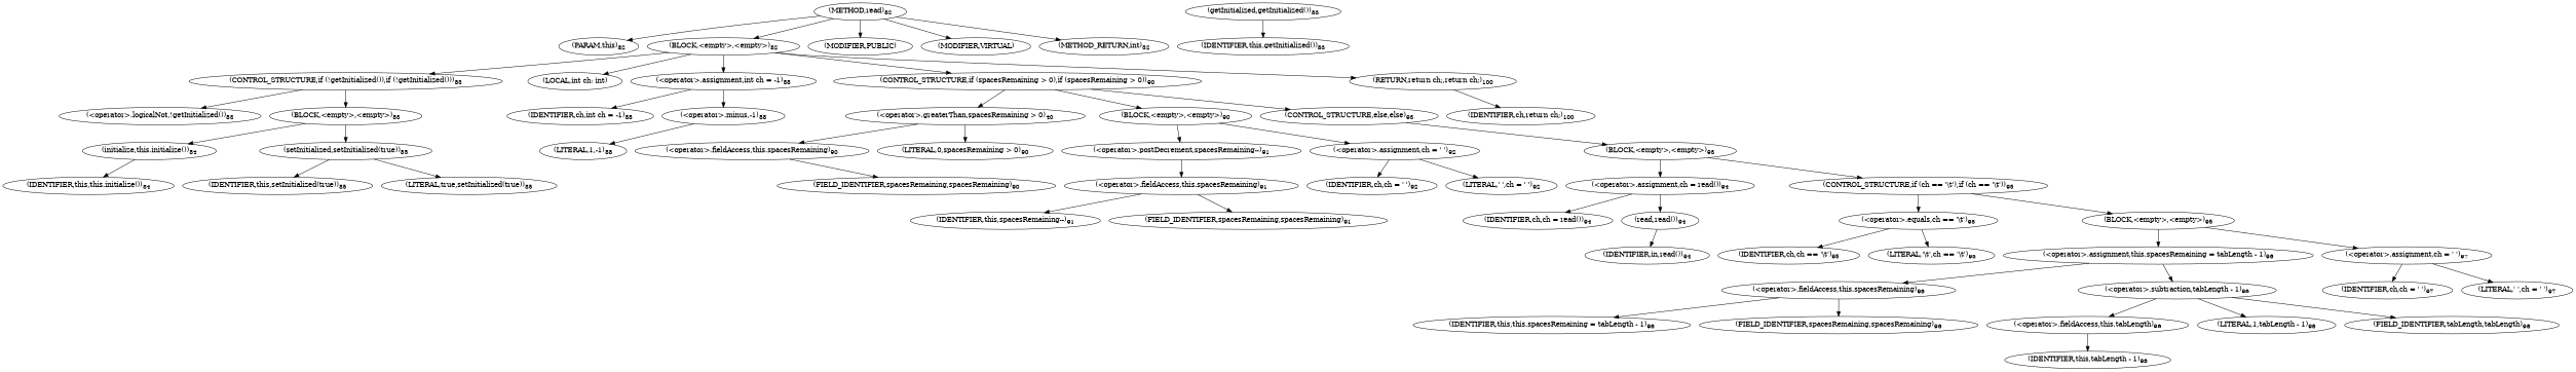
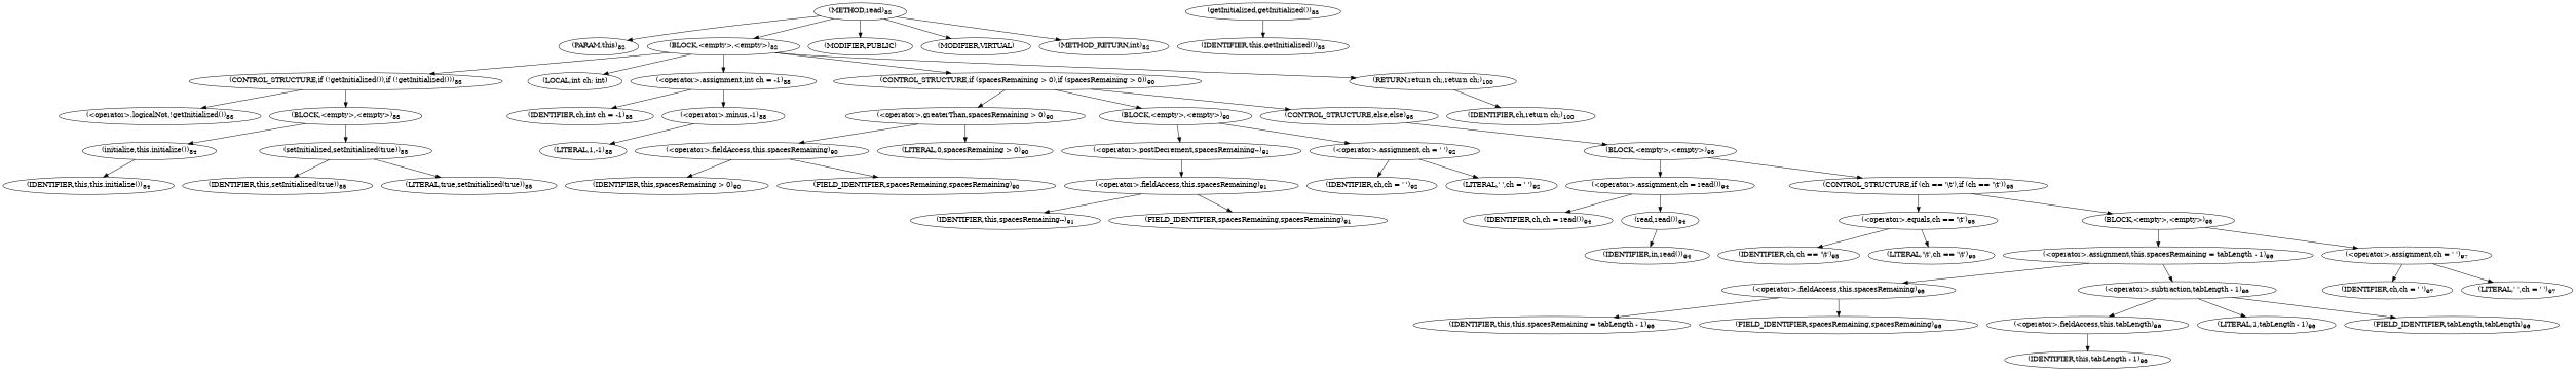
  digraph {
    n1 [label=<(METHOD,read)<SUB>82</SUB>>]
    n2 [label=<(PARAM,this)<SUB>82</SUB>>]
    n3 [label=<(BLOCK,&lt;empty&gt;,&lt;empty&gt;)<SUB>82</SUB>>]
    n4 [label=<(MODIFIER,PUBLIC)>]
    n5 [label=<(MODIFIER,VIRTUAL)>]
    n6 [label=<(METHOD_RETURN,int)<SUB>52</SUB>>]
    n7 [label=<(CONTROL_STRUCTURE,if (!getInitialized()),if (!getInitialized()))<SUB>83</SUB>>]
    n8 [label=<(LOCAL,int ch: int)>]
    n9 [label=<(&lt;operator&gt;.assignment,int ch = -1)<SUB>88</SUB>>]
    n10 [label=<(CONTROL_STRUCTURE,if (spacesRemaining &gt; 0),if (spacesRemaining &gt; 0))<SUB>90</SUB>>]
    n11 [label=<(RETURN,return ch;,return ch;)<SUB>100</SUB>>]
    n12 [label=<(&lt;operator&gt;.logicalNot,!getInitialized())<SUB>83</SUB>>]
    n13 [label=<(BLOCK,&lt;empty&gt;,&lt;empty&gt;)<SUB>83</SUB>>]
    n14 [label=<(IDENTIFIER,ch,int ch = -1)<SUB>88</SUB>>]
    n15 [label=<(&lt;operator&gt;.minus,-1)<SUB>88</SUB>>]
-   n16 [label=<(&lt;operator&gt;.greaterThan,spacesRemaining &gt; 0)<SUB>40</SUB>>]
+   n16 [label=<(&lt;operator&gt;.greaterThan,spacesRemaining &gt; 0)<SUB>90</SUB>>]
    n17 [label=<(BLOCK,&lt;empty&gt;,&lt;empty&gt;)<SUB>90</SUB>>]
    n18 [label=<(CONTROL_STRUCTURE,else,else)<SUB>93</SUB>>]
    n19 [label=<(IDENTIFIER,ch,return ch;)<SUB>100</SUB>>]
    n20 [label=<(initialize,this.initialize())<SUB>84</SUB>>]
    n21 [label=<(setInitialized,setInitialized(true))<SUB>85</SUB>>]
    n22 [label=<(getInitialized,getInitialized())<SUB>83</SUB>>]
    n23 [label=<(IDENTIFIER,this,getInitialized())<SUB>83</SUB>>]
    n24 [label=<(IDENTIFIER,this,this.initialize())<SUB>84</SUB>>]
    n25 [label=<(IDENTIFIER,this,setInitialized(true))<SUB>85</SUB>>]
    n26 [label=<(LITERAL,true,setInitialized(true))<SUB>85</SUB>>]
    n27 [label=<(LITERAL,1,-1)<SUB>88</SUB>>]
    n28 [label=<(&lt;operator&gt;.fieldAccess,this.spacesRemaining)<SUB>90</SUB>>]
    n29 [label=<(LITERAL,0,spacesRemaining &gt; 0)<SUB>90</SUB>>]
    n30 [label=<(&lt;operator&gt;.postDecrement,spacesRemaining--)<SUB>91</SUB>>]
    n31 [label=<(&lt;operator&gt;.assignment,ch = ' ')<SUB>92</SUB>>]
    n32 [label=<(BLOCK,&lt;empty&gt;,&lt;empty&gt;)<SUB>93</SUB>>]
+   n33 [label=<(IDENTIFIER,this,spacesRemaining &gt; 0)<SUB>90</SUB>>]
    n34 [label=<(FIELD_IDENTIFIER,spacesRemaining,spacesRemaining)<SUB>90</SUB>>]
    n35 [label=<(&lt;operator&gt;.fieldAccess,this.spacesRemaining)<SUB>91</SUB>>]
    n36 [label=<(IDENTIFIER,ch,ch = ' ')<SUB>92</SUB>>]
    n37 [label=<(LITERAL,' ',ch = ' ')<SUB>92</SUB>>]
    n38 [label=<(IDENTIFIER,this,spacesRemaining--)<SUB>91</SUB>>]
    n39 [label=<(FIELD_IDENTIFIER,spacesRemaining,spacesRemaining)<SUB>91</SUB>>]
    n40 [label=<(&lt;operator&gt;.assignment,ch = read())<SUB>94</SUB>>]
    n41 [label=<(CONTROL_STRUCTURE,if (ch == '\t'),if (ch == '\t'))<SUB>95</SUB>>]
    n42 [label=<(IDENTIFIER,ch,ch = read())<SUB>94</SUB>>]
    n43 [label=<(read,read())<SUB>94</SUB>>]
    n44 [label=<(&lt;operator&gt;.equals,ch == '\t')<SUB>95</SUB>>]
    n45 [label=<(BLOCK,&lt;empty&gt;,&lt;empty&gt;)<SUB>95</SUB>>]
    n46 [label=<(IDENTIFIER,in,read())<SUB>94</SUB>>]
    n47 [label=<(IDENTIFIER,ch,ch == '\t')<SUB>95</SUB>>]
    n48 [label=<(LITERAL,'\t',ch == '\t')<SUB>95</SUB>>]
    n49 [label=<(&lt;operator&gt;.assignment,this.spacesRemaining = tabLength - 1)<SUB>96</SUB>>]
    n50 [label=<(&lt;operator&gt;.assignment,ch = ' ')<SUB>97</SUB>>]
    n51 [label=<(&lt;operator&gt;.fieldAccess,this.spacesRemaining)<SUB>96</SUB>>]
    n52 [label=<(&lt;operator&gt;.subtraction,tabLength - 1)<SUB>96</SUB>>]
    n53 [label=<(IDENTIFIER,ch,ch = ' ')<SUB>97</SUB>>]
    n54 [label=<(LITERAL,' ',ch = ' ')<SUB>97</SUB>>]
    n55 [label=<(IDENTIFIER,this,this.spacesRemaining = tabLength - 1)<SUB>96</SUB>>]
    n56 [label=<(FIELD_IDENTIFIER,spacesRemaining,spacesRemaining)<SUB>96</SUB>>]
    n57 [label=<(&lt;operator&gt;.fieldAccess,this.tabLength)<SUB>96</SUB>>]
    n58 [label=<(LITERAL,1,tabLength - 1)<SUB>96</SUB>>]
    n59 [label=<(FIELD_IDENTIFIER,tabLength,tabLength)<SUB>96</SUB>>]
    n60 [label=<(IDENTIFIER,this,tabLength - 1)<SUB>96</SUB>>]
    n1 -> n2
    n1 -> n3
    n1 -> n4
    n1 -> n5
    n1 -> n6
    n3 -> n7
    n3 -> n8
    n3 -> n9
    n3 -> n10
    n3 -> n11
    n7 -> n12
    n7 -> n13
    n9 -> n14
    n9 -> n15
    n10 -> n16
    n10 -> n17
    n10 -> n18
    n11 -> n19
    n13 -> n20
    n13 -> n21
    n15 -> n27
    n16 -> n28
    n16 -> n29
    n17 -> n30
    n17 -> n31
    n18 -> n32
    n20 -> n24
    n21 -> n25
    n21 -> n26
    n22 -> n23
+   n28 -> n33
    n28 -> n34
    n30 -> n35
    n31 -> n36
    n31 -> n37
    n32 -> n40
    n32 -> n41
    n35 -> n38
    n35 -> n39
    n40 -> n42
    n40 -> n43
    n41 -> n44
    n41 -> n45
    n43 -> n46
    n44 -> n47
    n44 -> n48
    n45 -> n49
    n45 -> n50
    n49 -> n51
    n49 -> n52
    n50 -> n53
    n50 -> n54
    n51 -> n55
    n51 -> n56
    n52 -> n57
    n52 -> n58
    n52 -> n59
    n57 -> n60
  }
